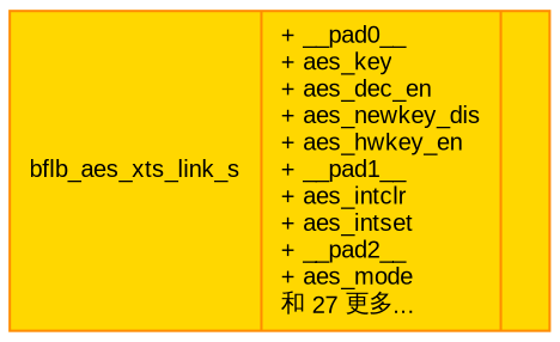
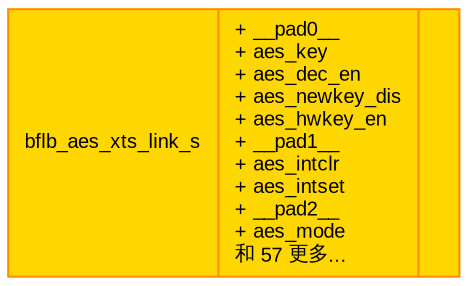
  digraph {
    rankdir=LR
    fontname="Liberation Sans"
-   n1 [color=darkorange fillcolor=gold fontcolor=black fontname="Liberation Sans" fontsize=10 height=0.2 label="{bflb_aes_xts_link_s\n|+ __pad0__\l+ aes_key\l+ aes_dec_en\l+ aes_newkey_dis\l+ aes_hwkey_en\l+ __pad1__\l+ aes_intclr\l+ aes_intset\l+ __pad2__\l+ aes_mode\l和 27 更多...\l|}" shape=record style=filled width=0.4]
+   n1 [color=darkorange fillcolor=gold fontcolor=black fontname="Liberation Sans" fontsize=10 height=0.2 label="{bflb_aes_xts_link_s\n|+ __pad0__\l+ aes_key\l+ aes_dec_en\l+ aes_newkey_dis\l+ aes_hwkey_en\l+ __pad1__\l+ aes_intclr\l+ aes_intset\l+ __pad2__\l+ aes_mode\l和 57 更多...\l|}" shape=record style=filled width=0.4]
  }
